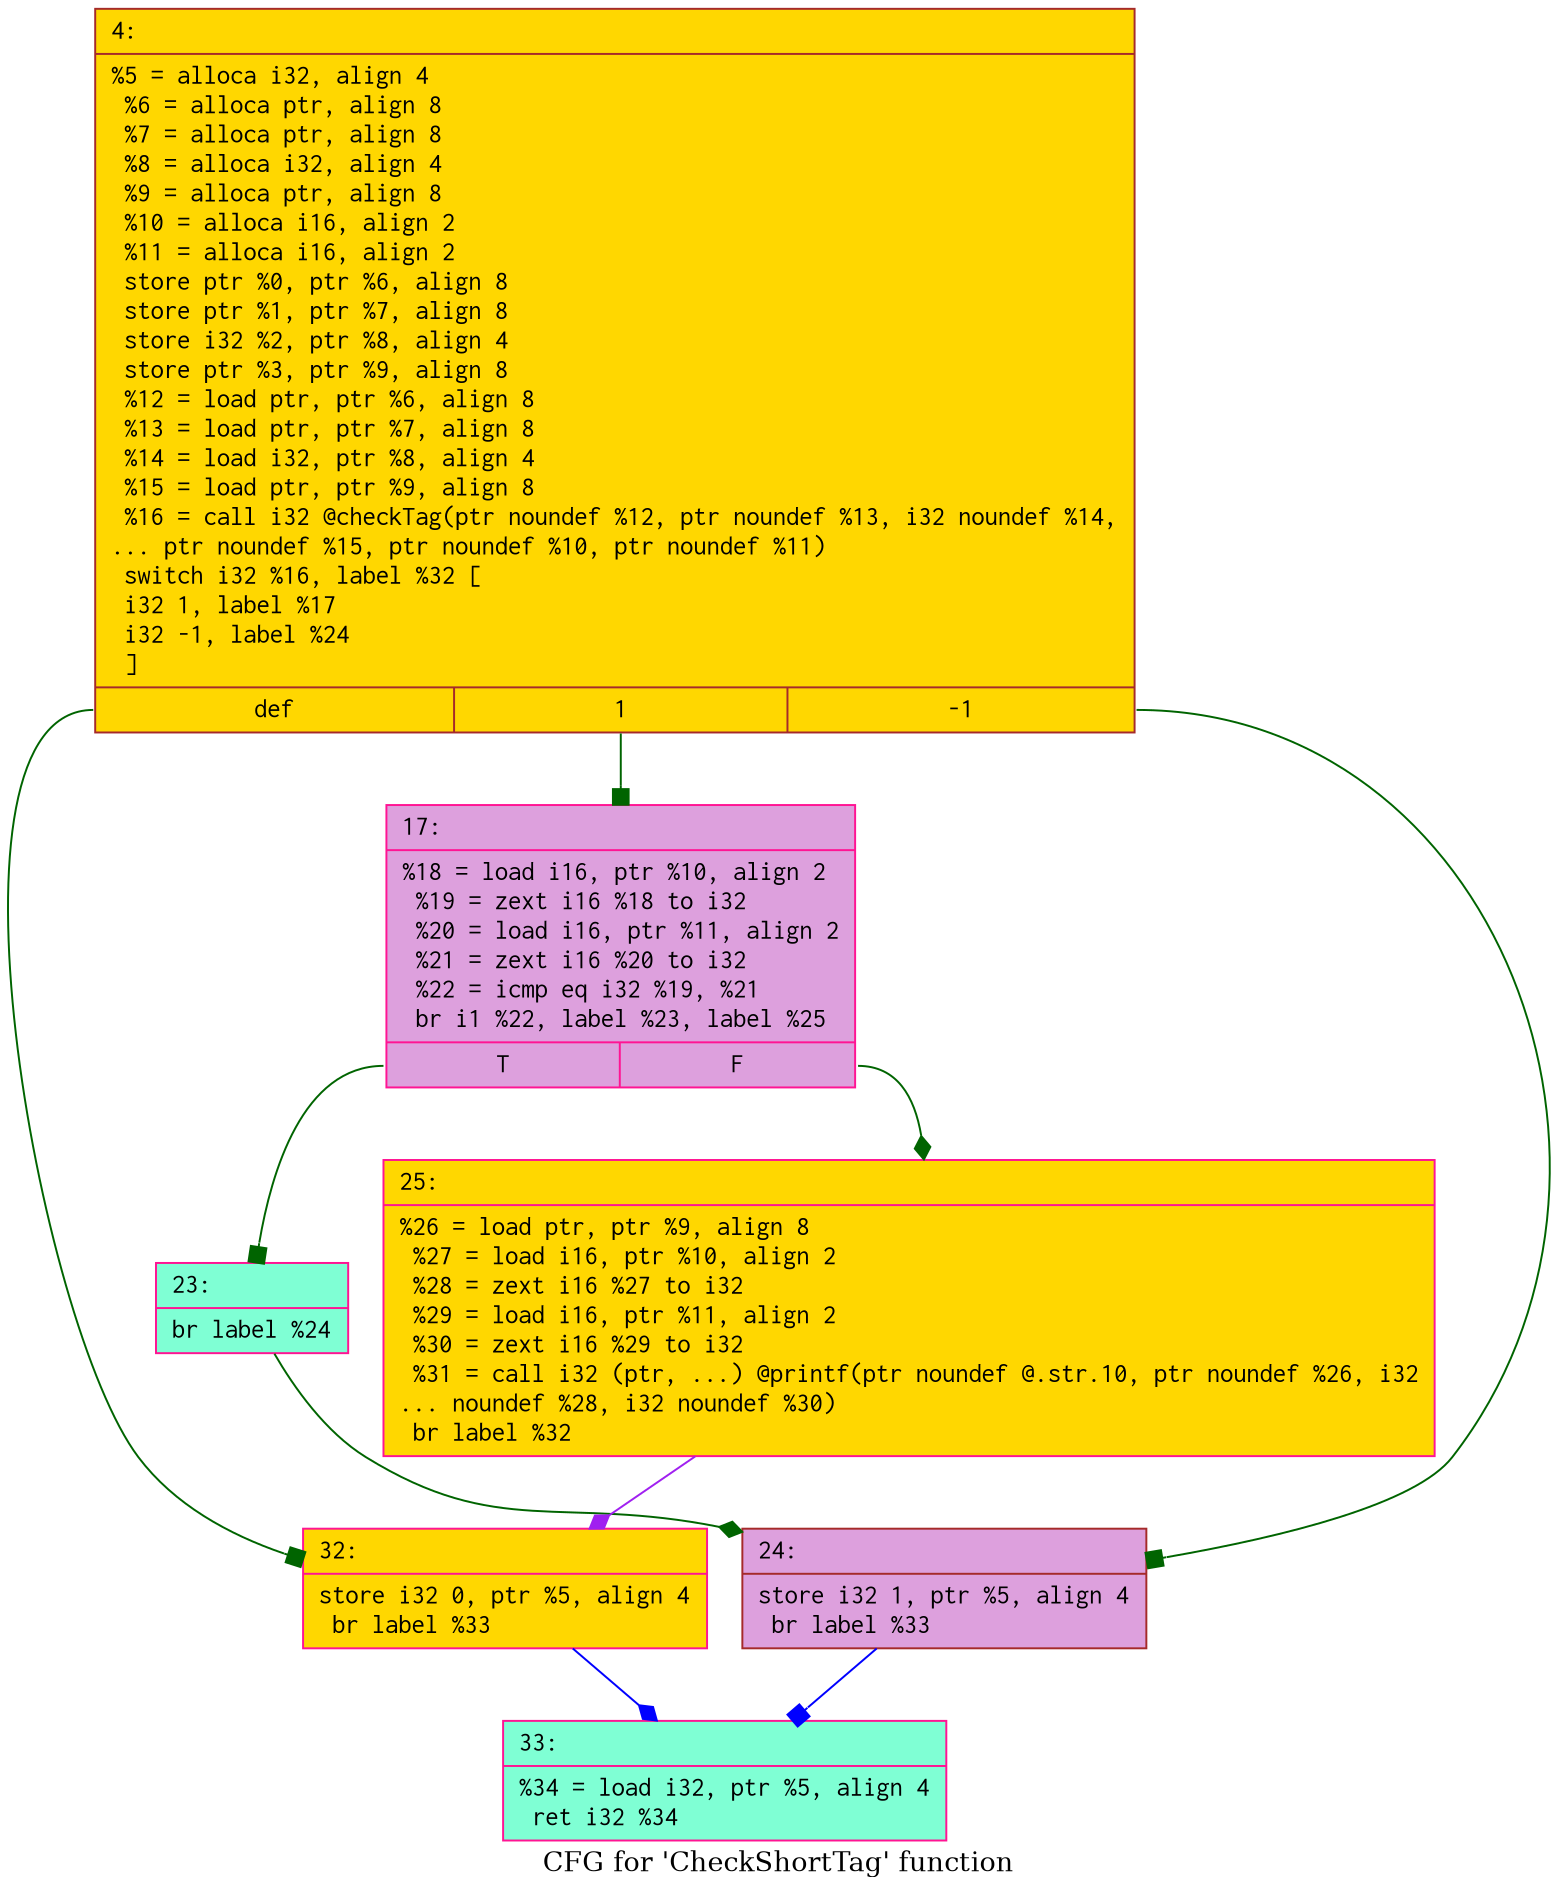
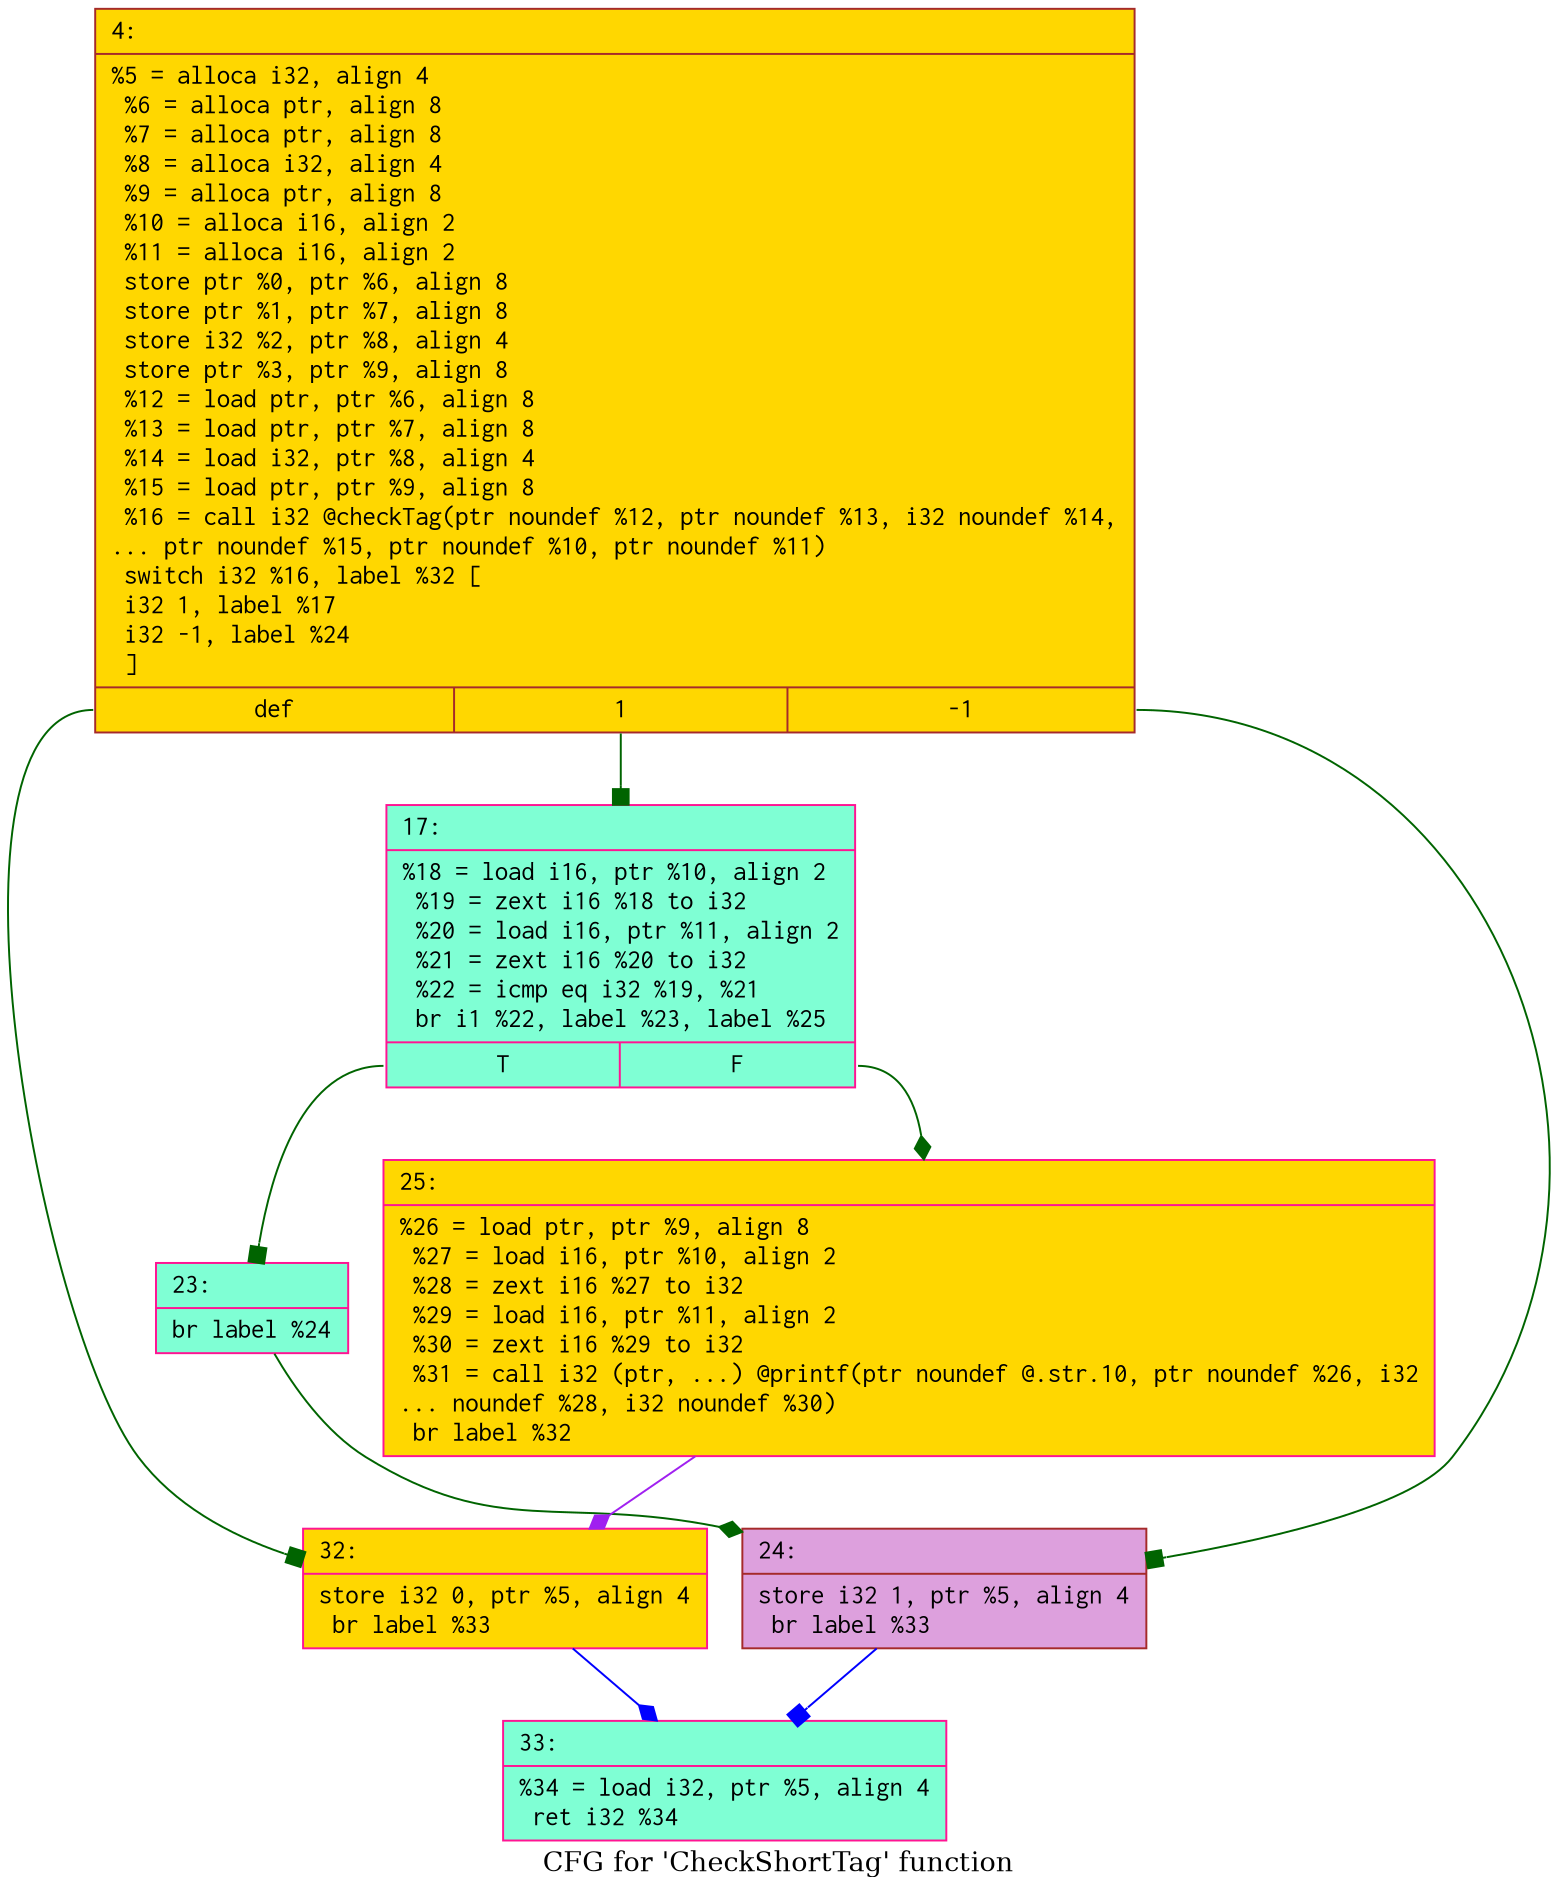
  digraph {
    label="CFG for 'CheckShortTag' function"
    node [color=deeppink fillcolor=gold fontname=Courier shape=record style=filled]
    edge [arrowhead=box color=darkgreen]
    n1 [color=brown label="{4:\l|  %5 = alloca i32, align 4\l  %6 = alloca ptr, align 8\l  %7 = alloca ptr, align 8\l  %8 = alloca i32, align 4\l  %9 = alloca ptr, align 8\l  %10 = alloca i16, align 2\l  %11 = alloca i16, align 2\l  store ptr %0, ptr %6, align 8\l  store ptr %1, ptr %7, align 8\l  store i32 %2, ptr %8, align 4\l  store ptr %3, ptr %9, align 8\l  %12 = load ptr, ptr %6, align 8\l  %13 = load ptr, ptr %7, align 8\l  %14 = load i32, ptr %8, align 4\l  %15 = load ptr, ptr %9, align 8\l  %16 = call i32 @checkTag(ptr noundef %12, ptr noundef %13, i32 noundef %14,\l... ptr noundef %15, ptr noundef %10, ptr noundef %11)\l  switch i32 %16, label %32 [\l    i32 1, label %17\l    i32 -1, label %24\l  ]\l|{<s0>def|<s1>1|<s2>-1}}"]
    n2 [label="{32:\l|  store i32 0, ptr %5, align 4\l  br label %33\l}"]
-   n3 [fillcolor=plum label="{17:\l|  %18 = load i16, ptr %10, align 2\l  %19 = zext i16 %18 to i32\l  %20 = load i16, ptr %11, align 2\l  %21 = zext i16 %20 to i32\l  %22 = icmp eq i32 %19, %21\l  br i1 %22, label %23, label %25\l|{<s0>T|<s1>F}}"]
+   n3 [fillcolor=aquamarine label="{17:\l|  %18 = load i16, ptr %10, align 2\l  %19 = zext i16 %18 to i32\l  %20 = load i16, ptr %11, align 2\l  %21 = zext i16 %20 to i32\l  %22 = icmp eq i32 %19, %21\l  br i1 %22, label %23, label %25\l|{<s0>T|<s1>F}}"]
    n4 [color=brown fillcolor=plum label="{24:\l|  store i32 1, ptr %5, align 4\l  br label %33\l}"]
    n5 [fillcolor=aquamarine label="{33:\l|  %34 = load i32, ptr %5, align 4\l  ret i32 %34\l}"]
    n6 [fillcolor=aquamarine label="{23:\l|  br label %24\l}"]
    n7 [label="{25:\l|  %26 = load ptr, ptr %9, align 8\l  %27 = load i16, ptr %10, align 2\l  %28 = zext i16 %27 to i32\l  %29 = load i16, ptr %11, align 2\l  %30 = zext i16 %29 to i32\l  %31 = call i32 (ptr, ...) @printf(ptr noundef @.str.10, ptr noundef %26, i32\l... noundef %28, i32 noundef %30)\l  br label %32\l}"]
    n1 -> n2 [tailport=s0]
    n1 -> n3 [tailport=s1]
    n1 -> n4 [tailport=s2]
    n2 -> n5 [arrowhead=diamond color=blue]
    n3 -> n6 [tailport=s0]
    n3 -> n7 [arrowhead=diamond tailport=s1]
    n4 -> n5 [color=blue]
    n6 -> n4 [arrowhead=diamond]
    n7 -> n2 [arrowhead=diamond color=purple]
  }
